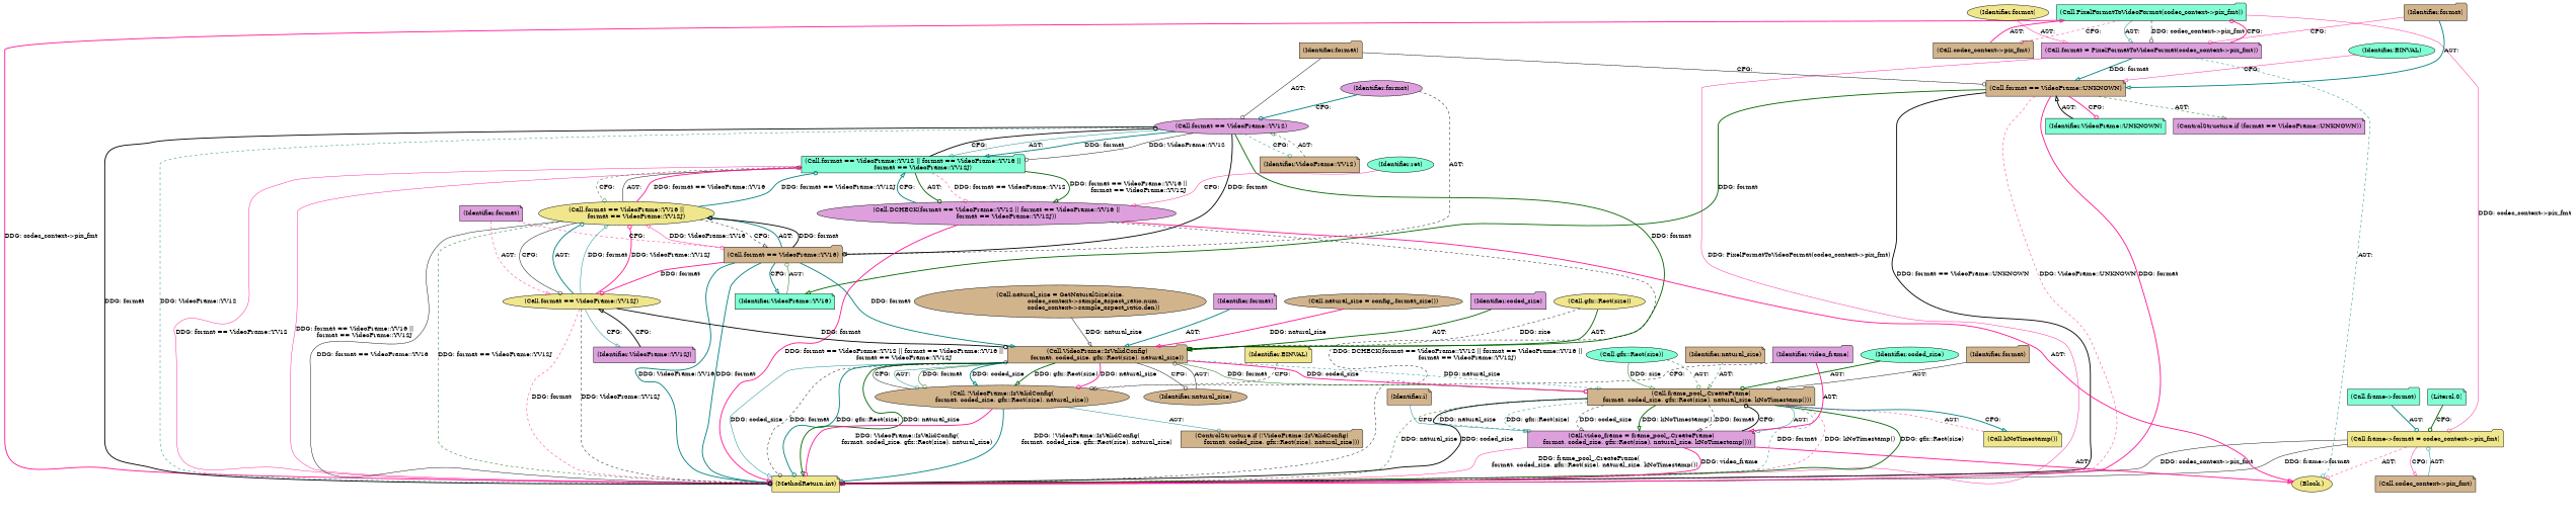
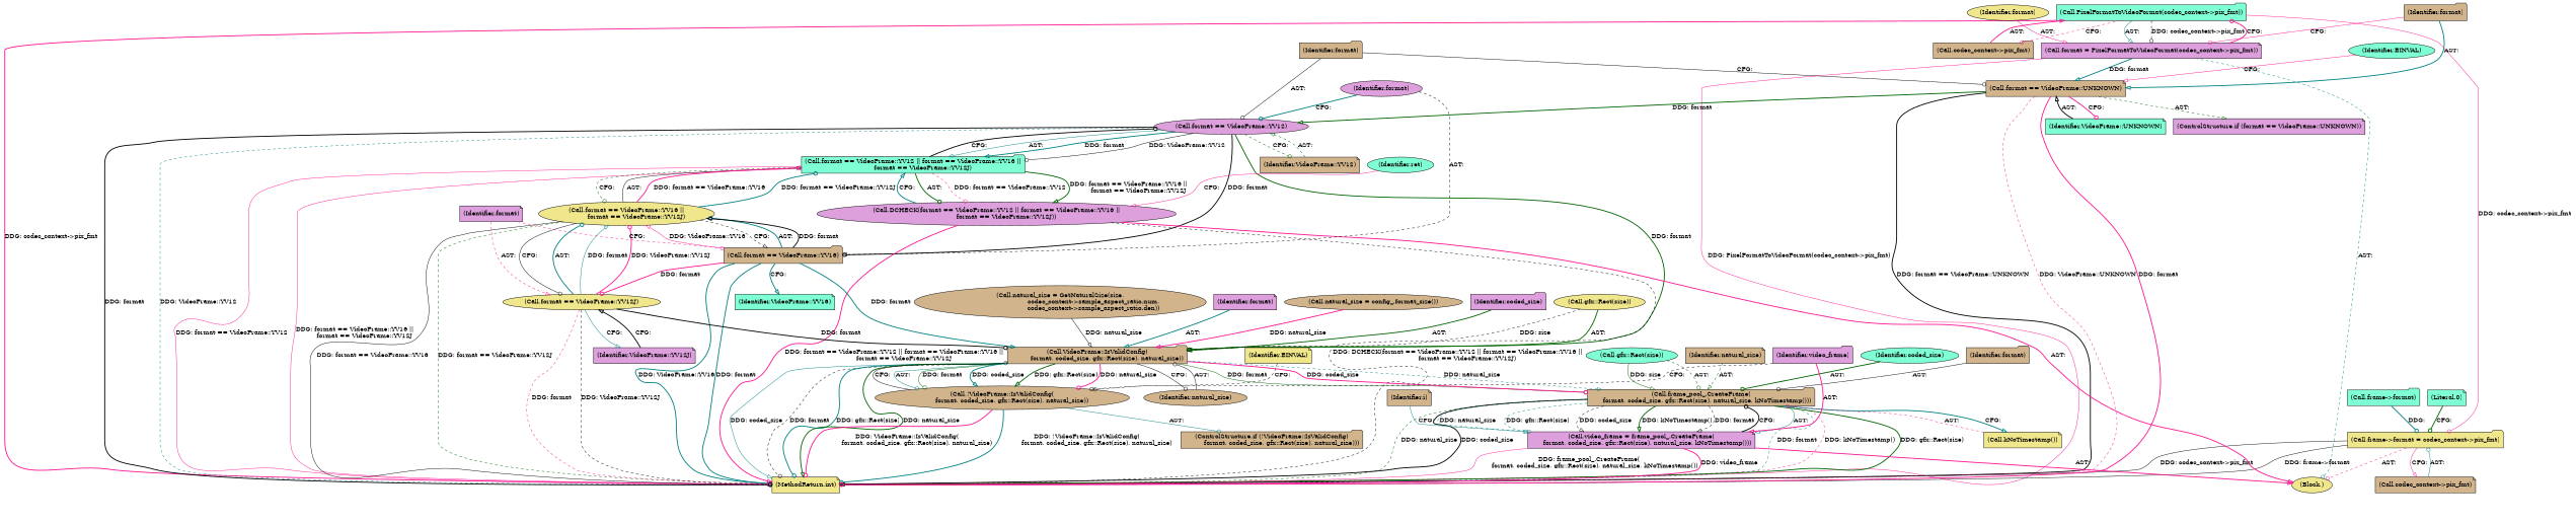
  digraph {
    node [fillcolor=tan shape=note style=filled]
    edge [arrowhead=odot color=deeppink style=bold]
    n1 [fillcolor=aquamarine label="(Call,PixelFormatToVideoFormat(codec_context->pix_fmt))" shape=folder]
    n2 [fillcolor=plum label="(Call,format = PixelFormatToVideoFormat(codec_context->pix_fmt))"]
    n3 [fillcolor=khaki label="(Call,frame->format = codec_context->pix_fmt)" shape=folder]
    n4 [fillcolor=khaki label="(MethodReturn,int)"]
    n5 [label="(Call,codec_context->pix_fmt)" shape=folder]
    n6 [label="(Call,format == VideoFrame::UNKNOWN)"]
    n7 [fillcolor=khaki label="(Block,)" shape=ellipse]
    n8 [label="(Call,codec_context->pix_fmt)"]
    n9 [fillcolor=plum label="(Call,format == VideoFrame::YV12)" shape=ellipse]
    n10 [fillcolor=aquamarine label="(Identifier,VideoFrame::UNKNOWN)"]
    n11 [fillcolor=plum label="(ControlStructure,if (format == VideoFrame::UNKNOWN))"]
    n12 [fillcolor=aquamarine label="(Call,format == VideoFrame::YV12 || format == VideoFrame::YV16 ||\n          format == VideoFrame::YV12J)" shape=folder]
    n13 [label="(Call,format == VideoFrame::YV16)" shape=folder]
    n14 [label="(Call,VideoFrame::IsValidConfig(\n          format, coded_size, gfx::Rect(size), natural_size))" shape=folder]
    n15 [label="(Identifier,VideoFrame::YV12)"]
    n16 [fillcolor=plum label="(Call,DCHECK(format == VideoFrame::YV12 || format == VideoFrame::YV16 ||\n          format == VideoFrame::YV12J))" shape=ellipse]
    n17 [fillcolor=khaki label="(Call,format == VideoFrame::YV16 ||\n          format == VideoFrame::YV12J)" shape=ellipse]
    n18 [fillcolor=khaki label="(Call,format == VideoFrame::YV12J)" shape=ellipse]
    n19 [fillcolor=aquamarine label="(Identifier,VideoFrame::YV16)"]
    n20 [label="(Call,!VideoFrame::IsValidConfig(\n          format, coded_size, gfx::Rect(size), natural_size))" shape=ellipse]
    n21 [label="(Call,frame_pool_.CreateFrame(\n      format, coded_size, gfx::Rect(size), natural_size, kNoTimestamp()))" shape=folder]
    n22 [label="(Identifier,natural_size)" shape=ellipse]
    n23 [fillcolor=plum label="(Identifier,VideoFrame::YV12J)"]
    n24 [label="(ControlStructure,if (!VideoFrame::IsValidConfig(\n          format, coded_size, gfx::Rect(size), natural_size)))" shape=folder]
    n25 [fillcolor=plum label="(Call,video_frame = frame_pool_.CreateFrame(\n      format, coded_size, gfx::Rect(size), natural_size, kNoTimestamp()))"]
    n26 [fillcolor=khaki label="(Call,kNoTimestamp())"]
    n27 [fillcolor=aquamarine label="(Call,gfx::Rect(size))" shape=ellipse]
    n28 [fillcolor=aquamarine label="(Call,frame->format)" shape=folder]
    n29 [label="(Identifier,natural_size)"]
    n30 [fillcolor=plum label="(Identifier,coded_size)" shape=folder]
    n31 [label="(Identifier,format)" shape=folder]
    n32 [fillcolor=khaki label="(Call,gfx::Rect(size))" shape=ellipse]
    n33 [label="(Identifier,i)"]
    n34 [fillcolor=aquamarine label="(Identifier,EINVAL)" shape=ellipse]
    n35 [fillcolor=plum label="(Identifier,format)"]
    n36 [fillcolor=aquamarine label="(Identifier,coded_size)" shape=ellipse]
    n37 [label="(Call,natural_size = GetNaturalSize(size,\n                                  codec_context->sample_aspect_ratio.num,\n                                  codec_context->sample_aspect_ratio.den))" shape=ellipse]
    n38 [fillcolor=aquamarine label="(Literal,0)"]
    n39 [fillcolor=plum label="(Identifier,format)" shape=ellipse]
    n40 [fillcolor=plum label="(Identifier,format)"]
    n41 [label="(Identifier,format)" shape=folder]
    n42 [fillcolor=aquamarine label="(Identifier,ret)" shape=ellipse]
    n43 [fillcolor=plum label="(Identifier,video_frame)" shape=folder]
    n44 [fillcolor=khaki label="(Identifier,format)" shape=ellipse]
    n45 [label="(Identifier,format)" shape=folder]
    n46 [label="(Call,natural_size = config_.format_size())" shape=ellipse]
    n47 [fillcolor=khaki label="(Identifier,EINVAL)"]
    n1 -> n2 [arrowhead=onormal color=teal label="AST: " style=solid]
    n1 -> n2 [color=black label="DDG: codec_context->pix_fmt" style=dashed]
    n1 -> n3 [label="DDG: codec_context->pix_fmt" style=solid]
    n1 -> n4 [label="DDG: codec_context->pix_fmt"]
    n1 -> n5 [label="CFG: " style=dashed]
    n2 -> n1 [label="CFG: "]
    n2 -> n4 [arrowhead=onormal label="DDG: PixelFormatToVideoFormat(codec_context->pix_fmt)" style=solid]
    n2 -> n6 [arrowhead=onormal color=teal label="DDG: format"]
    n2 -> n7 [color=teal label="AST: " style=dashed]
    n3 -> n4 [arrowhead=onormal color=black label="DDG: codec_context->pix_fmt" style=solid]
    n3 -> n4 [color=black label="DDG: frame->format" style=solid]
    n3 -> n7 [label="AST: " style=dashed]
    n3 -> n8 [arrowhead=onormal label="CFG: " style=solid]
    n5 -> n1 [arrowhead=onormal label="AST: "]
    n6 -> n4 [arrowhead=onormal color=black label="DDG: format == VideoFrame::UNKNOWN"]
    n6 -> n4 [arrowhead=onormal label="DDG: VideoFrame::UNKNOWN" style=dashed]
    n6 -> n4 [label="DDG: format"]
-   n6 -> n19 [arrowhead=onormal color=darkgreen label="DDG: format"]
+   n6 -> n9 [arrowhead=onormal color=darkgreen label="DDG: format"]
    n6 -> n10 [label="CFG: "]
    n6 -> n11 [arrowhead=onormal color=darkgreen label="AST: " style=dashed]
    n8 -> n3 [color=teal label="AST: " style=solid]
    n9 -> n4 [color=black label="DDG: format"]
    n9 -> n4 [color=teal label="DDG: VideoFrame::YV12" style=dashed]
    n9 -> n12 [arrowhead=onormal color=teal label="AST: " style=solid]
    n9 -> n12 [arrowhead=onormal color=teal label="DDG: format"]
    n9 -> n12 [color=black label="DDG: VideoFrame::YV12" style=solid]
    n9 -> n13 [color=black label="DDG: format"]
    n9 -> n14 [arrowhead=onormal color=darkgreen label="DDG: format"]
-   n9 -> n15 [color=teal label="CFG: " style=dashed]
+   n9 -> n15 [color=darkgreen label="CFG: " style=dashed]
    n10 -> n6 [arrowhead=onormal color=black label="AST: "]
    n12 -> n4 [arrowhead=onormal label="DDG: format == VideoFrame::YV12" style=solid]
    n12 -> n4 [arrowhead=onormal label="DDG: format == VideoFrame::YV16 ||\n          format == VideoFrame::YV12J" style=solid]
    n12 -> n9 [color=black label="CFG: "]
    n12 -> n16 [color=darkgreen label="AST: "]
    n12 -> n16 [label="DDG: format == VideoFrame::YV12" style=dashed]
    n12 -> n16 [arrowhead=onormal color=darkgreen label="DDG: format == VideoFrame::YV16 ||\n          format == VideoFrame::YV12J"]
    n12 -> n17 [color=darkgreen label="CFG: " style=dashed]
    n13 -> n4 [arrowhead=onormal color=teal label="DDG: VideoFrame::YV16"]
    n13 -> n4 [color=teal label="DDG: format"]
    n13 -> n14 [arrowhead=onormal color=teal label="DDG: format"]
    n13 -> n17 [color=teal label="AST: "]
    n13 -> n17 [arrowhead=onormal color=black label="DDG: format"]
    n13 -> n17 [arrowhead=onormal label="DDG: VideoFrame::YV16" style=solid]
    n13 -> n18 [label="DDG: format"]
    n13 -> n19 [arrowhead=onormal color=teal label="CFG: "]
    n14 -> n4 [arrowhead=onormal color=teal label="DDG: coded_size" style=solid]
    n14 -> n4 [color=black label="DDG: format" style=dashed]
    n14 -> n4 [color=teal label="DDG: gfx::Rect(size)"]
    n14 -> n4 [arrowhead=onormal color=darkgreen label="DDG: natural_size"]
    n14 -> n20 [color=teal label="AST: " style=solid]
    n14 -> n20 [color=darkgreen label="DDG: format" style=solid]
    n14 -> n20 [arrowhead=onormal color=teal label="DDG: coded_size"]
    n14 -> n20 [arrowhead=onormal color=darkgreen label="DDG: gfx::Rect(size)"]
    n14 -> n20 [label="DDG: natural_size"]
    n14 -> n21 [color=darkgreen label="DDG: format" style=solid]
    n14 -> n21 [label="DDG: coded_size"]
    n14 -> n21 [arrowhead=onormal color=teal label="DDG: natural_size" style=dashed]
    n14 -> n22 [color=black label="CFG: " style=solid]
    n15 -> n9 [arrowhead=onormal color=darkgreen label="AST: " style=dashed]
    n16 -> n4 [arrowhead=onormal label="DDG: format == VideoFrame::YV12 || format == VideoFrame::YV16 ||\n          format == VideoFrame::YV12J"]
    n16 -> n4 [color=black label="DDG: DCHECK(format == VideoFrame::YV12 || format == VideoFrame::YV16 ||\n          format == VideoFrame::YV12J)" style=dashed]
    n16 -> n7 [arrowhead=onormal label="AST: "]
    n16 -> n12 [arrowhead=onormal color=teal label="CFG: "]
    n17 -> n4 [color=darkgreen label="DDG: format == VideoFrame::YV12J" style=dashed]
    n17 -> n4 [color=black label="DDG: format == VideoFrame::YV16" style=solid]
    n17 -> n12 [arrowhead=onormal color=black label="AST: " style=solid]
    n17 -> n12 [label="DDG: format == VideoFrame::YV16"]
    n17 -> n12 [color=teal label="DDG: format == VideoFrame::YV12J"]
    n17 -> n13 [arrowhead=onormal color=black label="CFG: " style=dashed]
    n17 -> n18 [color=black label="CFG: " style=solid]
    n18 -> n4 [arrowhead=onormal label="DDG: format" style=dashed]
    n18 -> n4 [color=black label="DDG: VideoFrame::YV12J" style=dashed]
    n18 -> n14 [color=black label="DDG: format"]
    n18 -> n17 [color=teal label="AST: "]
    n18 -> n17 [arrowhead=onormal color=teal label="DDG: format" style=solid]
    n18 -> n17 [label="DDG: VideoFrame::YV12J"]
    n18 -> n23 [arrowhead=onormal color=teal label="CFG: " style=solid]
-   n19 -> n13 [color=darkgreen label="AST: " style=solid]
    n20 -> n4 [label="DDG: VideoFrame::IsValidConfig(\n          format, coded_size, gfx::Rect(size), natural_size)"]
    n20 -> n4 [color=teal label="DDG: !VideoFrame::IsValidConfig(\n          format, coded_size, gfx::Rect(size), natural_size)"]
    n20 -> n14 [color=black label="CFG: " style=solid]
    n20 -> n24 [color=teal label="AST: " style=solid]
    n21 -> n4 [arrowhead=onormal color=teal label="DDG: format" style=dashed]
    n21 -> n4 [label="DDG: kNoTimestamp()" style=dashed]
    n21 -> n4 [arrowhead=onormal color=darkgreen label="DDG: gfx::Rect(size)"]
    n21 -> n4 [color=darkgreen label="DDG: natural_size" style=dashed]
    n21 -> n4 [color=black label="DDG: coded_size"]
    n21 -> n25 [arrowhead=onormal color=teal label="AST: " style=solid]
    n21 -> n25 [color=teal label="DDG: natural_size" style=dashed]
    n21 -> n25 [color=teal label="DDG: gfx::Rect(size)" style=dashed]
    n21 -> n25 [arrowhead=onormal color=black label="DDG: coded_size" style=dashed]
    n21 -> n25 [arrowhead=onormal color=darkgreen label="DDG: kNoTimestamp()"]
    n21 -> n25 [arrowhead=onormal color=black label="DDG: format" style=dashed]
    n21 -> n26 [arrowhead=onormal color=teal label="CFG: "]
    n22 -> n14 [color=black label="AST: " style=solid]
    n23 -> n18 [arrowhead=onormal color=black label="CFG: "]
    n25 -> n4 [label="DDG: frame_pool_.CreateFrame(\n      format, coded_size, gfx::Rect(size), natural_size, kNoTimestamp())" style=solid]
    n25 -> n4 [label="DDG: video_frame"]
    n25 -> n7 [arrowhead=onormal label="AST: "]
    n25 -> n21 [color=black label="CFG: "]
    n26 -> n21 [label="AST: " style=dashed]
    n27 -> n21 [color=darkgreen label="AST: " style=dashed]
    n27 -> n21 [arrowhead=onormal color=darkgreen label="DDG: size" style=solid]
-   n28 -> n3 [color=teal label="AST: "]
+   n28 -> n3 [color=teal label="DDG: "]
    n29 -> n21 [arrowhead=onormal color=darkgreen label="AST: " style=dashed]
    n30 -> n14 [arrowhead=onormal color=darkgreen label="AST: "]
    n31 -> n6 [color=black label="CFG: " style=solid]
    n31 -> n9 [color=black label="AST: " style=solid]
    n32 -> n14 [color=darkgreen label="AST: "]
    n32 -> n14 [color=black label="DDG: size" style=dashed]
    n33 -> n25 [arrowhead=onormal color=teal label="CFG: " style=solid]
    n34 -> n6 [arrowhead=onormal label="CFG: " style=solid]
    n35 -> n13 [label="CFG: " style=dashed]
    n35 -> n18 [arrowhead=onormal label="AST: " style=dashed]
    n36 -> n21 [color=darkgreen label="AST: "]
    n37 -> n14 [arrowhead=onormal color=black label="DDG: natural_size" style=solid]
    n38 -> n3 [color=darkgreen label="CFG: "]
    n39 -> n9 [color=teal label="CFG: "]
    n39 -> n13 [arrowhead=onormal color=black label="AST: " style=dashed]
    n40 -> n14 [arrowhead=onormal color=teal label="AST: "]
    n41 -> n21 [color=black label="AST: " style=solid]
    n42 -> n16 [arrowhead=onormal label="CFG: " style=solid]
    n43 -> n20 [color=black label="CFG: " style=dashed]
    n43 -> n25 [arrowhead=onormal label="AST: "]
    n44 -> n2 [arrowhead=onormal label="AST: " style=solid]
    n45 -> n2 [label="CFG: " style=solid]
    n45 -> n6 [arrowhead=onormal color=teal label="AST: "]
    n46 -> n14 [arrowhead=onormal label="DDG: natural_size"]
    n47 -> n20 [color=black label="CFG: " style=dashed]
  }
